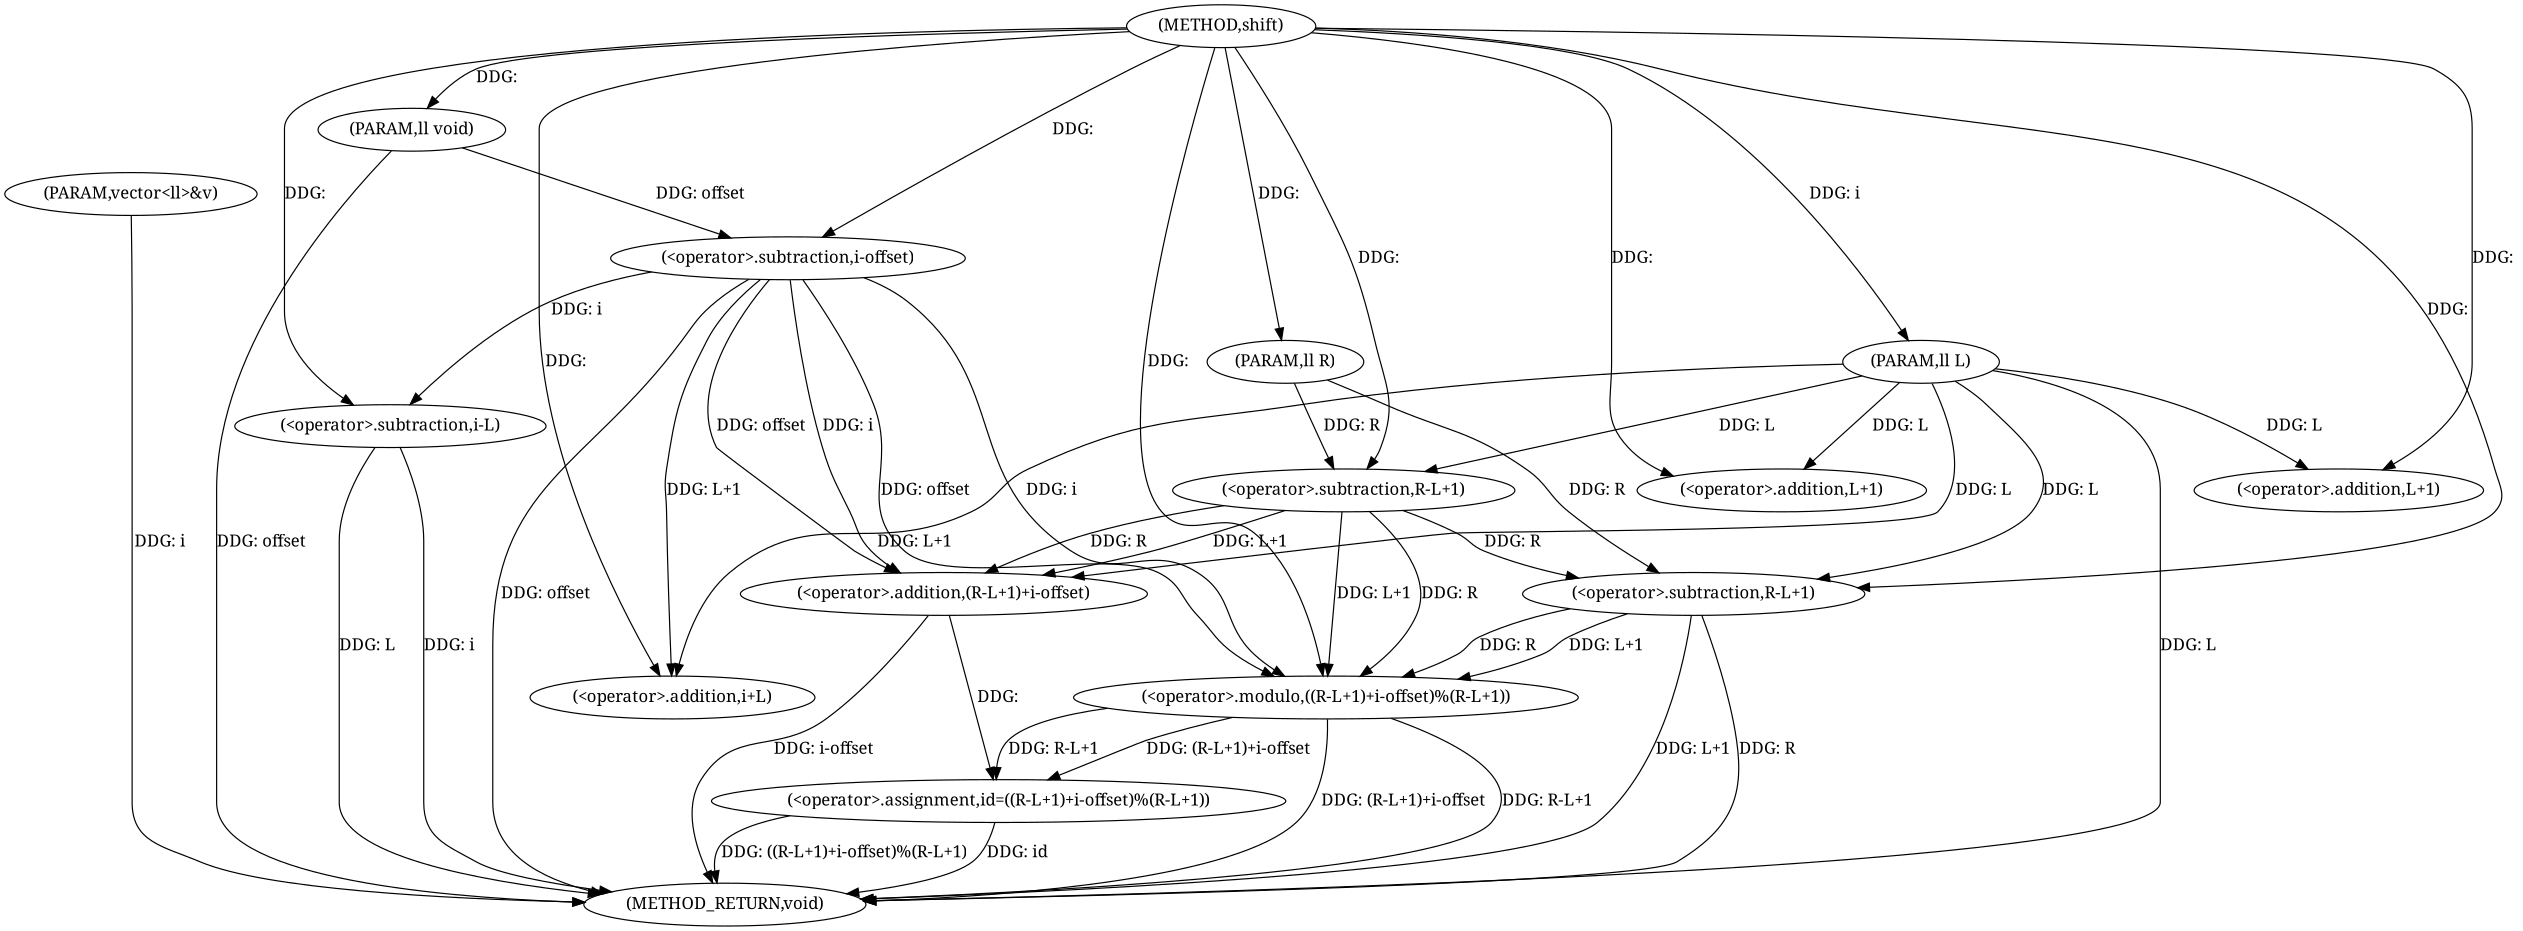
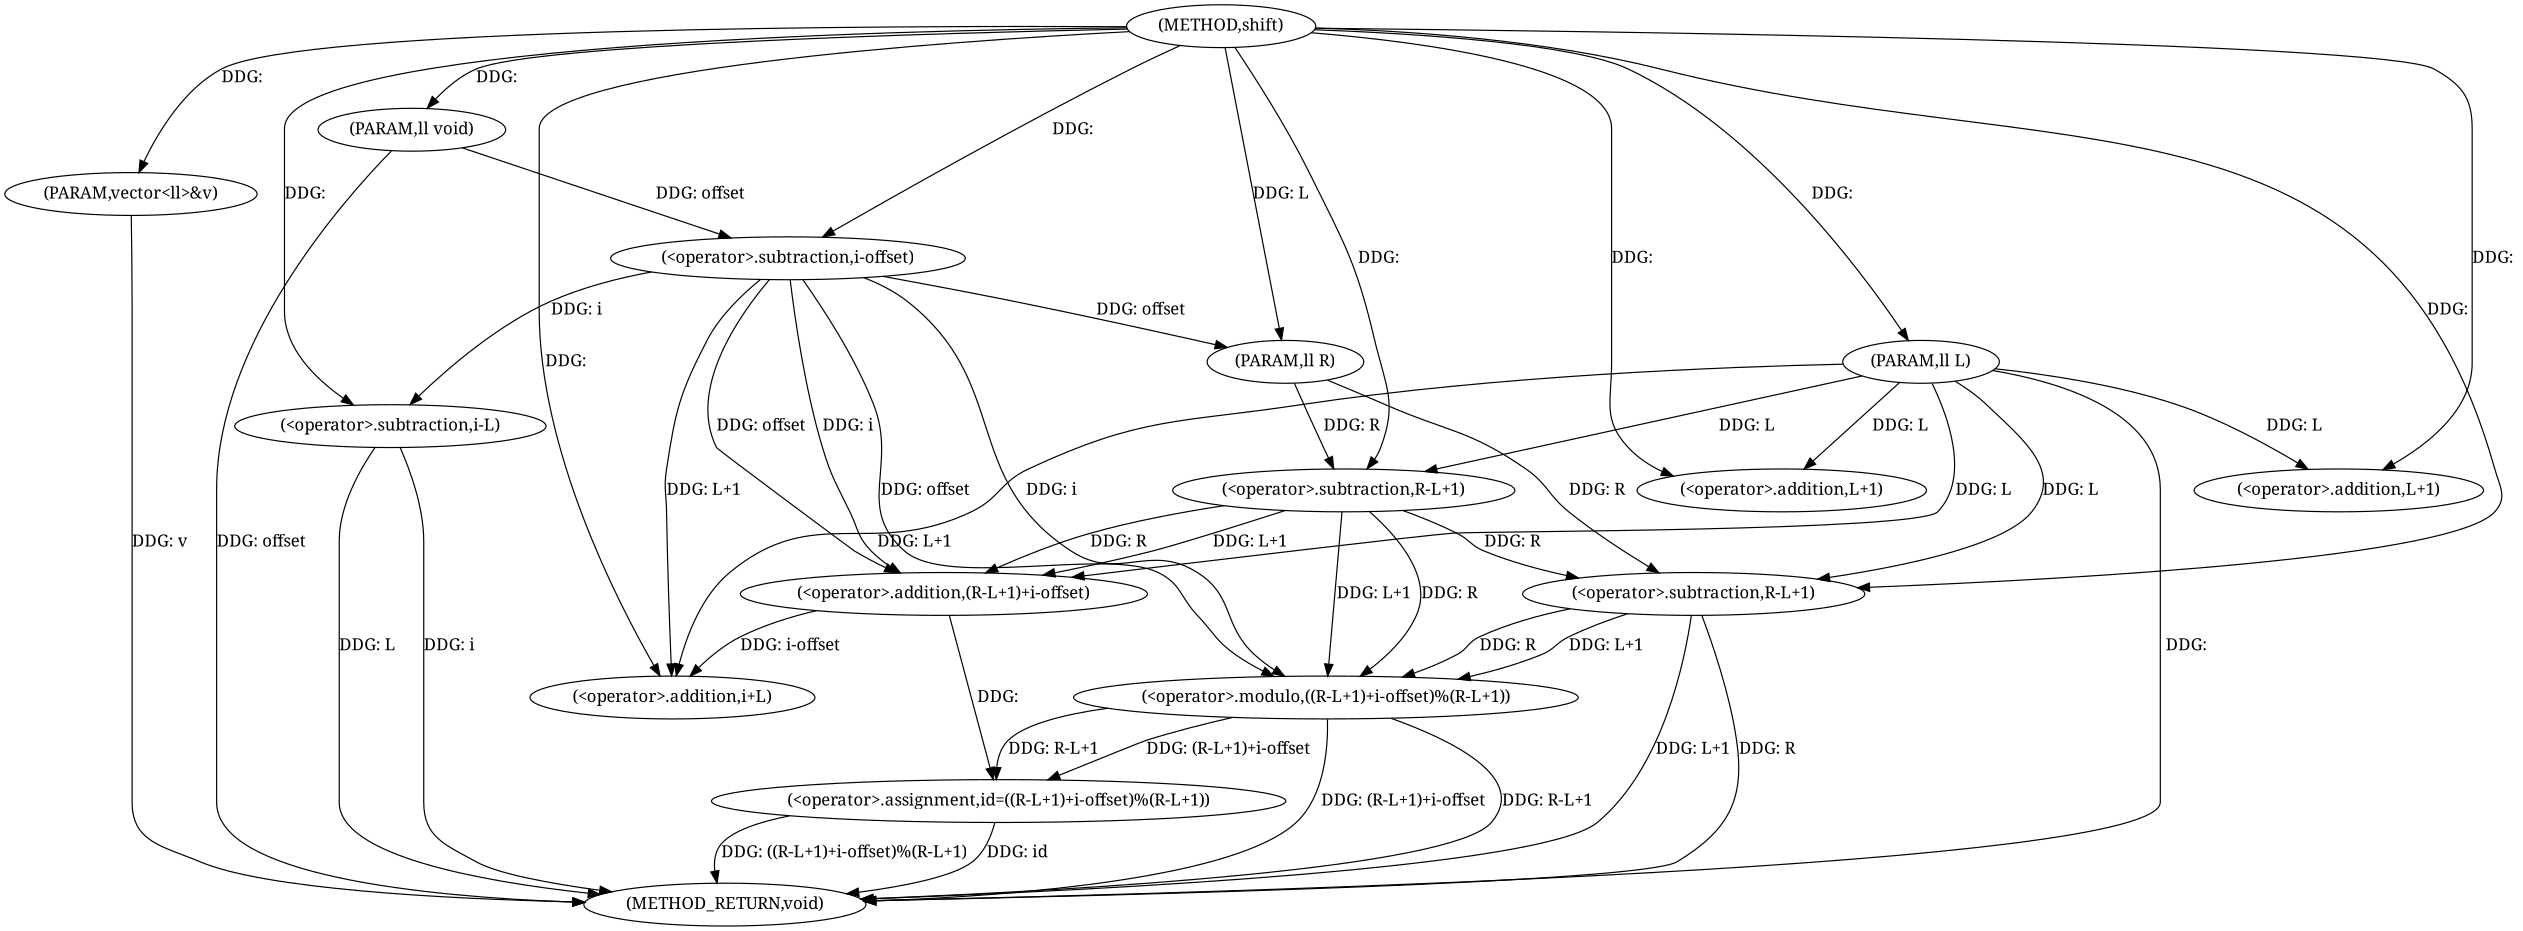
  digraph {
    fontname="Noto Serif"
    node [fontname="Noto Serif"]
    edge [fontname="Noto Serif"]
    n1 [label="(METHOD,shift)"]
    n2 [label="(PARAM,vector<ll>&v)"]
    n3 [label="(PARAM,ll L)"]
    n4 [label="(PARAM,ll R)"]
    n5 [label="(PARAM,ll void)"]
    n6 [label="(<operator>.subtraction,R-L+1)"]
    n7 [label="(<operator>.addition,i+L)"]
    n8 [label="(<operator>.subtraction,i-L)"]
    n9 [label="(<operator>.subtraction,R-L+1)"]
    n10 [label="(<operator>.subtraction,i-offset)"]
    n11 [label="(<operator>.addition,L+1)"]
    n12 [label="(<operator>.addition,L+1)"]
    n13 [label="(METHOD_RETURN,void)"]
    n14 [label="(<operator>.addition,(R-L+1)+i-offset)"]
    n15 [label="(<operator>.assignment,id=((R-L+1)+i-offset)%(R-L+1))"]
    n16 [label="(<operator>.modulo,((R-L+1)+i-offset)%(R-L+1))"]
-   n1 -> n16 [label="DDG: "]
-   n1 -> n3 [label="DDG: i"]
-   n1 -> n4 [label="DDG: "]
+   n1 -> n2 [label="DDG: "]
+   n1 -> n3 [label="DDG: "]
+   n1 -> n4 [label="DDG: L"]
    n1 -> n5 [label="DDG: "]
    n1 -> n6 [label="DDG: "]
    n1 -> n7 [label="DDG: "]
    n1 -> n8 [label="DDG: "]
    n1 -> n9 [label="DDG: "]
    n1 -> n10 [label="DDG: "]
    n1 -> n11 [label="DDG: "]
    n1 -> n12 [label="DDG: "]
-   n2 -> n13 [label="DDG: i"]
+   n2 -> n13 [label="DDG: v"]
    n3 -> n6 [label="DDG: L"]
    n3 -> n7 [label="DDG: L+1"]
    n3 -> n9 [label="DDG: L"]
    n3 -> n11 [label="DDG: L"]
    n3 -> n12 [label="DDG: L"]
-   n3 -> n13 [label="DDG: L"]
+   n3 -> n13 [label="DDG: "]
    n3 -> n14 [label="DDG: L"]
    n4 -> n6 [label="DDG: R"]
    n4 -> n9 [label="DDG: R"]
    n5 -> n10 [label="DDG: offset"]
    n5 -> n13 [label="DDG: offset"]
    n6 -> n13 [label="DDG: R"]
    n6 -> n13 [label="DDG: L+1"]
    n6 -> n16 [label="DDG: L+1"]
    n6 -> n16 [label="DDG: R"]
    n8 -> n13 [label="DDG: i"]
    n8 -> n13 [label="DDG: L"]
    n9 -> n6 [label="DDG: R"]
    n9 -> n14 [label="DDG: L+1"]
    n9 -> n14 [label="DDG: R"]
    n9 -> n16 [label="DDG: L+1"]
    n9 -> n16 [label="DDG: R"]
    n10 -> n7 [label="DDG: L+1"]
    n10 -> n8 [label="DDG: i"]
-   n10 -> n13 [label="DDG: offset"]
+   n10 -> n4 [label="DDG: offset"]
    n10 -> n14 [label="DDG: i"]
    n10 -> n14 [label="DDG: offset"]
    n10 -> n16 [label="DDG: i"]
    n10 -> n16 [label="DDG: offset"]
-   n14 -> n13 [label="DDG: i-offset"]
+   n14 -> n7 [label="DDG: i-offset"]
    n14 -> n15 [label="DDG: "]
    n15 -> n13 [label="DDG: id"]
    n15 -> n13 [label="DDG: ((R-L+1)+i-offset)%(R-L+1)"]
    n16 -> n13 [label="DDG: (R-L+1)+i-offset"]
    n16 -> n13 [label="DDG: R-L+1"]
    n16 -> n15 [label="DDG: (R-L+1)+i-offset"]
    n16 -> n15 [label="DDG: R-L+1"]
  }
